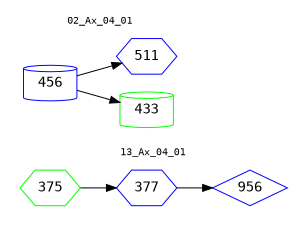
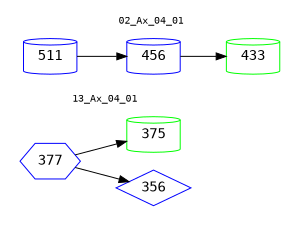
  digraph {
    fontname="DejaVu Sans Mono"
    rankdir=LR
    node [color=blue fontname="DejaVu Sans Mono" shape=cylinder]
    edge [color=black fontname="DejaVu Sans Mono"]
    n1 [label=377 shape=hexagon]
-   n2 [label=956 shape=diamond]
-   n3 [color=green label=375 shape=hexagon]
+   n2 [label=356 shape=diamond]
+   n3 [color=green label=375]
    n4 [label=456]
    n5 [color=green label=433]
-   n6 [label=511 shape=hexagon]
+   n6 [label=511]
    subgraph cluster_1 {
      color=white
      fontsize=10
      label="13_Ax_04_01"
      n1
      n2
      n3
    }
    subgraph cluster_2 {
      color=white
      fontsize=10
      label="02_Ax_04_01"
      n4
      n5
      n6
    }
    n1 -> n2
-   n3 -> n1
+   n1 -> n3
    n4 -> n5
-   n4 -> n6
+   n6 -> n4
  }
